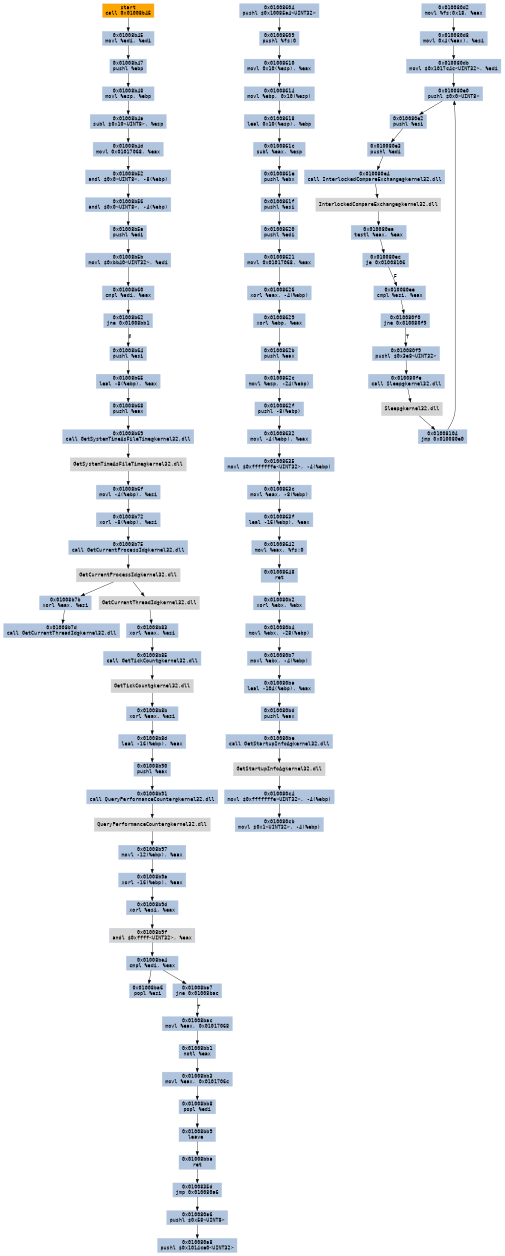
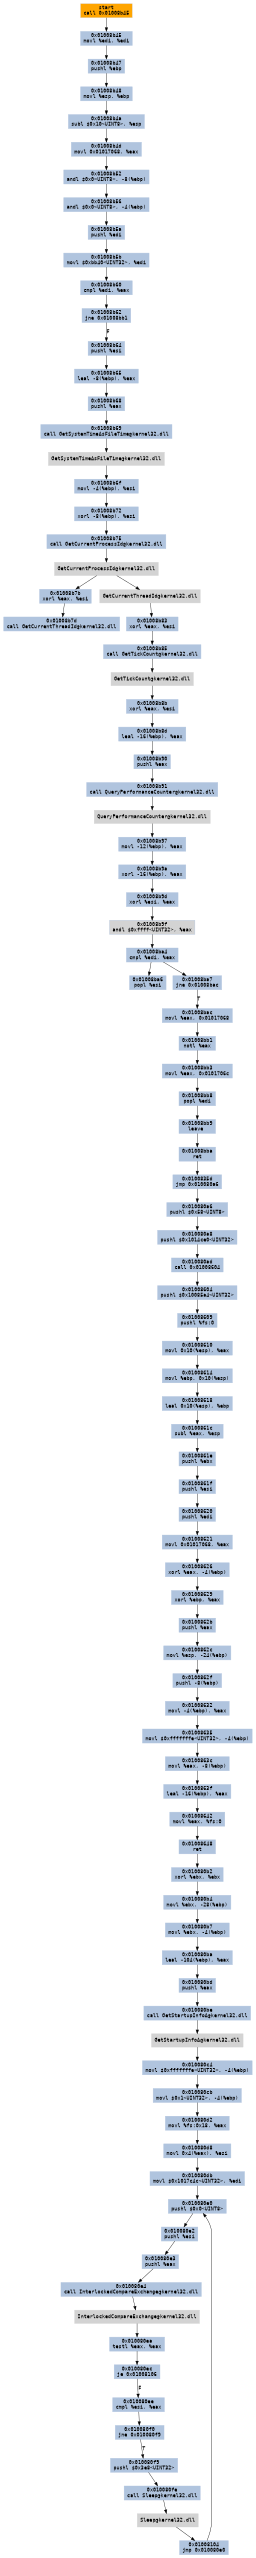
  digraph {
    fontname="DejaVu Sans Mono"
    node [color=lightsteelblue fillcolor=lightsteelblue fontname="DejaVu Sans Mono" shape=rectangle style=filled]
    edge [color="#000000" fontname="DejaVu Sans Mono"]
    n1 [color=lightgrey fillcolor=orange label="start\ncall 0x01008b45"]
    n2 [label="0x01008b45\nmovl %edi, %edi"]
    n3 [label="0x01008b47\npushl %ebp"]
    n4 [label="0x01008b48\nmovl %esp, %ebp"]
    n5 [label="0x01008b4a\nsubl $0x10<UINT8>, %esp"]
    n6 [label="0x01008b4d\nmovl 0x01017068, %eax"]
    n7 [label="0x01008b52\nandl $0x0<UINT8>, -8(%ebp)"]
    n8 [label="0x01008b56\nandl $0x0<UINT8>, -4(%ebp)"]
    n9 [label="0x01008b5a\npushl %edi"]
    n10 [label="0x01008b5b\nmovl $0xbb40<UINT32>, %edi"]
    n11 [label="0x01008b60\ncmpl %edi, %eax"]
    n12 [label="0x01008b62\njne 0x01008bb1"]
    n13 [label="0x01008b64\npushl %esi"]
    n14 [label="0x01008b65\nleal -8(%ebp), %eax"]
    n15 [label="0x01008b68\npushl %eax"]
    n16 [label="0x01008b69\ncall GetSystemTimeAsFileTime@kernel32.dll"]
    n17 [color=lightgrey fillcolor=lightgrey label="GetSystemTimeAsFileTime@kernel32.dll"]
    n18 [label="0x01008b6f\nmovl -4(%ebp), %esi"]
    n19 [label="0x01008b72\nxorl -8(%ebp), %esi"]
    n20 [label="0x01008b75\ncall GetCurrentProcessId@kernel32.dll"]
    n21 [color=lightgrey fillcolor=lightgrey label="GetCurrentProcessId@kernel32.dll"]
    n22 [label="0x01008b7b\nxorl %eax, %esi"]
    n23 [color=lightgrey fillcolor=lightgrey label="GetCurrentThreadId@kernel32.dll"]
    n24 [label="0x01008b7d\ncall GetCurrentThreadId@kernel32.dll"]
    n25 [label="0x01008b83\nxorl %eax, %esi"]
    n26 [label="0x01008b85\ncall GetTickCount@kernel32.dll"]
    n27 [color=lightgrey fillcolor=lightgrey label="GetTickCount@kernel32.dll"]
    n28 [label="0x01008b8b\nxorl %eax, %esi"]
    n29 [label="0x01008b8d\nleal -16(%ebp), %eax"]
    n30 [label="0x01008b90\npushl %eax"]
    n31 [label="0x01008b91\ncall QueryPerformanceCounter@kernel32.dll"]
    n32 [color=lightgrey fillcolor=lightgrey label="QueryPerformanceCounter@kernel32.dll"]
    n33 [label="0x01008b97\nmovl -12(%ebp), %eax"]
    n34 [label="0x01008b9a\nxorl -16(%ebp), %eax"]
    n35 [label="0x01008b9d\nxorl %esi, %eax"]
    n36 [fillcolor=lightgrey label="0x01008b9f\nandl $0xffff<UINT32>, %eax"]
    n37 [label="0x01008ba4\ncmpl %edi, %eax"]
    n38 [label="0x01008ba6\npopl %esi"]
    n39 [label="0x01008ba7\njne 0x01008bac"]
    n40 [label="0x01008bac\nmovl %eax, 0x01017068"]
    n41 [label="0x01008bb1\nnotl %eax"]
    n42 [label="0x01008bb3\nmovl %eax, 0x0101706c"]
    n43 [label="0x01008bb8\npopl %edi"]
    n44 [label="0x01008bb9\nleave "]
    n45 [label="0x01008bba\nret"]
    n46 [label="0x0100835d\njmp 0x010080a6"]
    n47 [label="0x010080a6\npushl $0x58<UINT8>"]
    n48 [label="0x010080a8\npushl $0x1014ce0<UINT32>"]
+   n49 [label="0x010080ad\ncall 0x01008604"]
    n50 [label="0x01008604\npushl $0x10085a4<UINT32>"]
    n51 [label="0x01008609\npushl %fs:0"]
    n52 [label="0x01008610\nmovl 0x10(%esp), %eax"]
    n53 [label="0x01008614\nmovl %ebp, 0x10(%esp)"]
    n54 [label="0x01008618\nleal 0x10(%esp), %ebp"]
    n55 [label="0x0100861c\nsubl %eax, %esp"]
    n56 [label="0x0100861e\npushl %ebx"]
    n57 [label="0x0100861f\npushl %esi"]
    n58 [label="0x01008620\npushl %edi"]
    n59 [label="0x01008621\nmovl 0x01017068, %eax"]
    n60 [label="0x01008626\nxorl %eax, -4(%ebp)"]
    n61 [label="0x01008629\nxorl %ebp, %eax"]
    n62 [label="0x0100862b\npushl %eax"]
    n63 [label="0x0100862c\nmovl %esp, -24(%ebp)"]
    n64 [label="0x0100862f\npushl -8(%ebp)"]
    n65 [label="0x01008632\nmovl -4(%ebp), %eax"]
    n66 [label="0x01008635\nmovl $0xfffffffe<UINT32>, -4(%ebp)"]
    n67 [label="0x0100863c\nmovl %eax, -8(%ebp)"]
    n68 [label="0x0100863f\nleal -16(%ebp), %eax"]
    n69 [label="0x01008642\nmovl %eax, %fs:0"]
    n70 [label="0x01008648\nret"]
    n71 [label="0x010080b2\nxorl %ebx, %ebx"]
    n72 [label="0x010080b4\nmovl %ebx, -28(%ebp)"]
    n73 [label="0x010080b7\nmovl %ebx, -4(%ebp)"]
    n74 [label="0x010080ba\nleal -104(%ebp), %eax"]
    n75 [label="0x010080bd\npushl %eax"]
    n76 [label="0x010080be\ncall GetStartupInfoA@kernel32.dll"]
    n77 [color=lightgrey fillcolor=lightgrey label="GetStartupInfoA@kernel32.dll"]
    n78 [label="0x010080c4\nmovl $0xfffffffe<UINT32>, -4(%ebp)"]
    n79 [label="0x010080cb\nmovl $0x1<UINT32>, -4(%ebp)"]
    n80 [label="0x010080d2\nmovl %fs:0x18, %eax"]
    n81 [label="0x010080d8\nmovl 0x4(%eax), %esi"]
    n82 [label="0x010080db\nmovl $0x1017c4c<UINT32>, %edi"]
    n83 [label="0x010080e0\npushl $0x0<UINT8>"]
    n84 [label="0x010080e2\npushl %esi"]
-   n85 [label="0x010080e3\npushl %edi"]
+   n85 [label="0x010080e3\npushl %eax"]
    n86 [label="0x010080e4\ncall InterlockedCompareExchange@kernel32.dll"]
    n87 [color=lightgrey fillcolor=lightgrey label="InterlockedCompareExchange@kernel32.dll"]
    n88 [label="0x010080ea\ntestl %eax, %eax"]
    n89 [label="0x010080ec\nje 0x01008106"]
    n90 [label="0x010080ee\ncmpl %esi, %eax"]
    n91 [label="0x010080f0\njne 0x010080f9"]
    n92 [label="0x010080f9\npushl $0x3e8<UINT32>"]
    n93 [label="0x010080fe\ncall Sleep@kernel32.dll"]
    n94 [color=lightgrey fillcolor=lightgrey label="Sleep@kernel32.dll"]
    n95 [label="0x01008104\njmp 0x010080e0"]
    n1 -> n2
    n2 -> n3
    n3 -> n4
    n4 -> n5
    n5 -> n6
    n6 -> n7
    n7 -> n8
    n8 -> n9
    n9 -> n10
    n10 -> n11
    n11 -> n12
    n12 -> n13 [label=F]
    n13 -> n14
    n14 -> n15
    n15 -> n16
    n16 -> n17
    n17 -> n18
    n18 -> n19
    n19 -> n20
    n20 -> n21
    n21 -> n22
    n21 -> n23
    n22 -> n24
    n23 -> n25
    n25 -> n26
    n26 -> n27
    n27 -> n28
    n28 -> n29
    n29 -> n30
    n30 -> n31
    n31 -> n32
    n32 -> n33
    n33 -> n34
    n34 -> n35
    n35 -> n36
    n36 -> n37
    n37 -> n38
    n37 -> n39
    n39 -> n40 [label=T]
    n40 -> n41
    n41 -> n42
    n42 -> n43
    n43 -> n44
    n44 -> n45
    n45 -> n46
    n46 -> n47
    n47 -> n48
+   n48 -> n49
+   n49 -> n50
    n50 -> n51
    n51 -> n52
    n52 -> n53
    n53 -> n54
    n54 -> n55
    n55 -> n56
    n56 -> n57
    n57 -> n58
    n58 -> n59
    n59 -> n60
    n60 -> n61
    n61 -> n62
    n62 -> n63
    n63 -> n64
    n64 -> n65
    n65 -> n66
    n66 -> n67
    n67 -> n68
    n68 -> n69
    n69 -> n70
    n70 -> n71
    n71 -> n72
    n72 -> n73
    n73 -> n74
    n74 -> n75
    n75 -> n76
    n76 -> n77
    n77 -> n78
    n78 -> n79
+   n79 -> n80
    n80 -> n81
    n81 -> n82
    n82 -> n83
    n83 -> n84
    n84 -> n85
    n85 -> n86
    n86 -> n87
    n87 -> n88
    n88 -> n89
    n89 -> n90 [label=F]
    n90 -> n91
    n91 -> n92 [label=T]
    n92 -> n93
    n93 -> n94
    n94 -> n95
    n95 -> n83
  }
